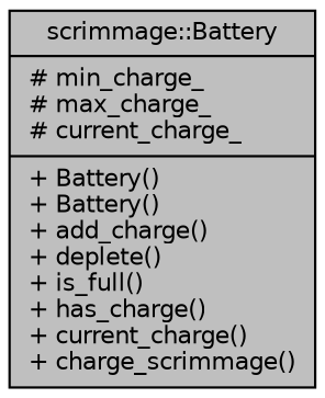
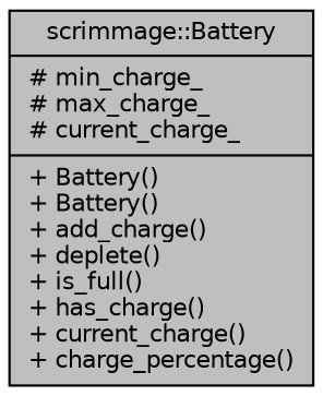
  digraph {
-   n1 [color=black fillcolor=grey75 fontcolor=black fontname=Helvetica fontsize=10 height=0.2 label="{scrimmage::Battery\n|# min_charge_\l# max_charge_\l# current_charge_\l|+ Battery()\l+ Battery()\l+ add_charge()\l+ deplete()\l+ is_full()\l+ has_charge()\l+ current_charge()\l+ charge_scrimmage()\l}" shape=record style=filled width=0.4]
+   n1 [color=black fillcolor=grey75 fontcolor=black fontname=Helvetica fontsize=10 height=0.2 label="{scrimmage::Battery\n|# min_charge_\l# max_charge_\l# current_charge_\l|+ Battery()\l+ Battery()\l+ add_charge()\l+ deplete()\l+ is_full()\l+ has_charge()\l+ current_charge()\l+ charge_percentage()\l}" shape=record style=filled width=0.4]
  }
